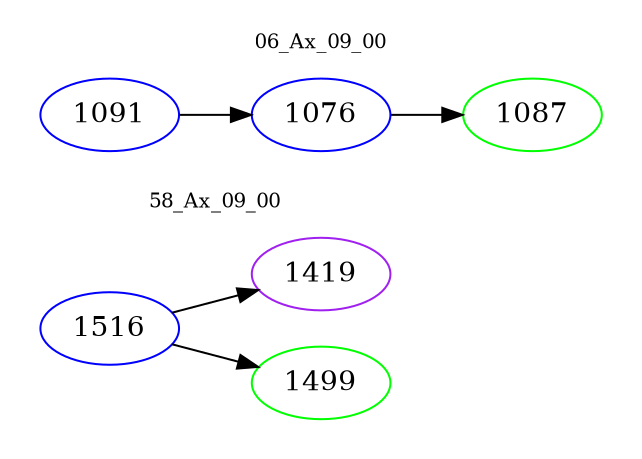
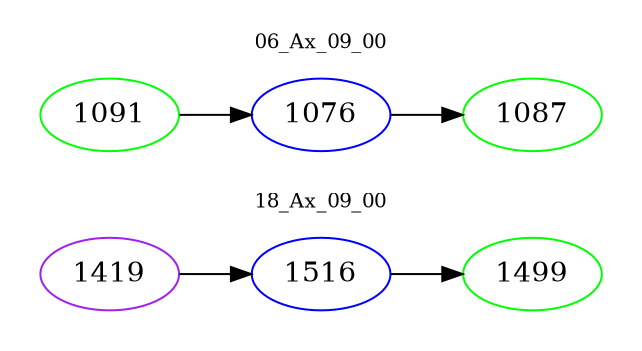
  digraph {
    rankdir=LR
    node [color=blue]
    edge [color=black]
    n1 [label=1516]
    n2 [color=green label=1499]
    n3 [color=purple label=1419]
    n4 [label=1076]
-   n5 [label=1091]
+   n5 [color=green label=1091]
    n6 [color=green label=1087]
    subgraph cluster_1 {
      color=white
      fontsize=10
-     label="58_Ax_09_00"
+     label="18_Ax_09_00"
      n1
      n2
      n3
    }
    subgraph cluster_2 {
      color=white
      fontsize=10
      label="06_Ax_09_00"
      n4
      n5
      n6
    }
    n1 -> n2
-   n1 -> n3
+   n3 -> n1
    n4 -> n6
    n5 -> n4
  }
